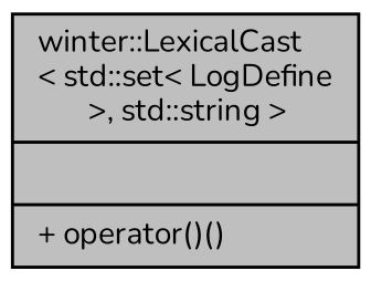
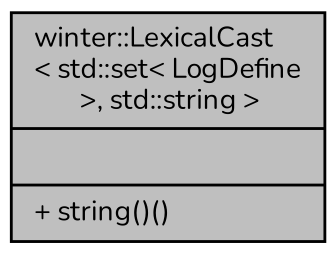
  digraph {
    fontname=Nunito
-   n1 [color=black fillcolor=grey75 fontcolor=black fontname=Nunito fontsize=10 height=0.2 label="{winter::LexicalCast\l\< std::set\< LogDefine\l \>, std::string \>\n||+ operator()()\l}" shape=record style=filled width=0.4]
+   n1 [color=black fillcolor=grey75 fontcolor=black fontname=Nunito fontsize=10 height=0.2 label="{winter::LexicalCast\l\< std::set\< LogDefine\l \>, std::string \>\n||+ string()()\l}" shape=record style=filled width=0.4]
  }
